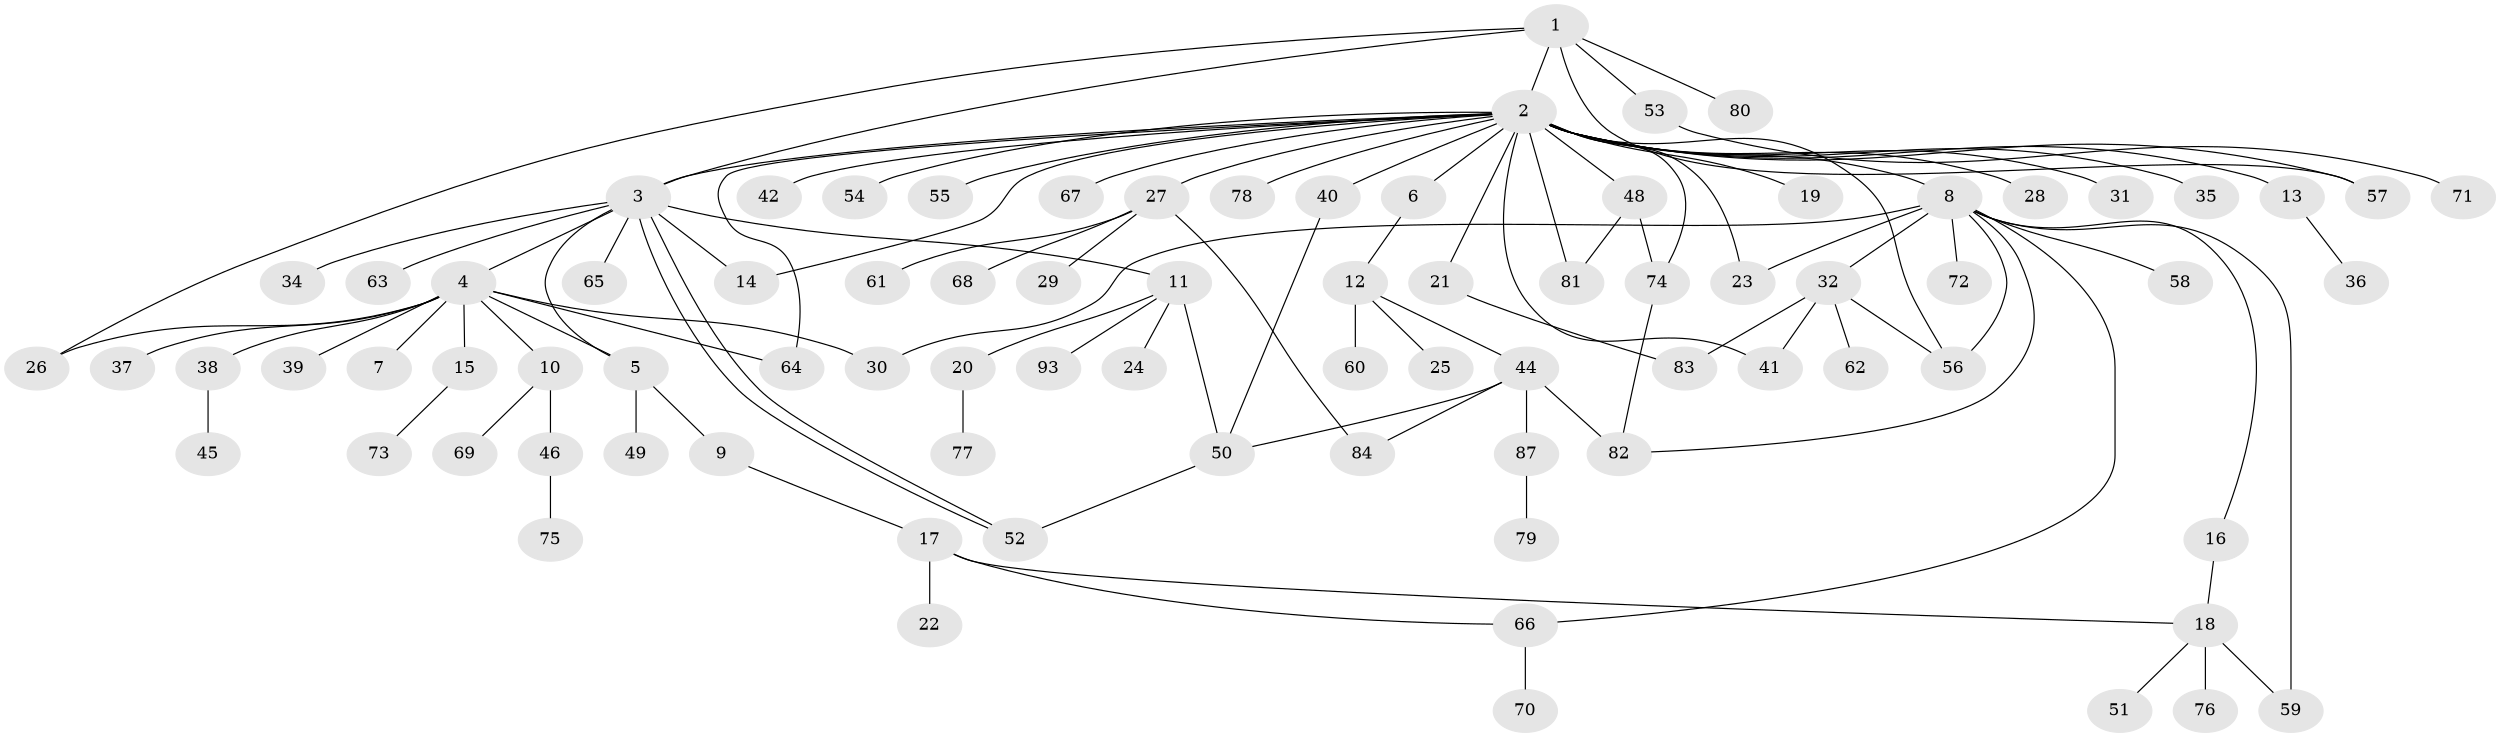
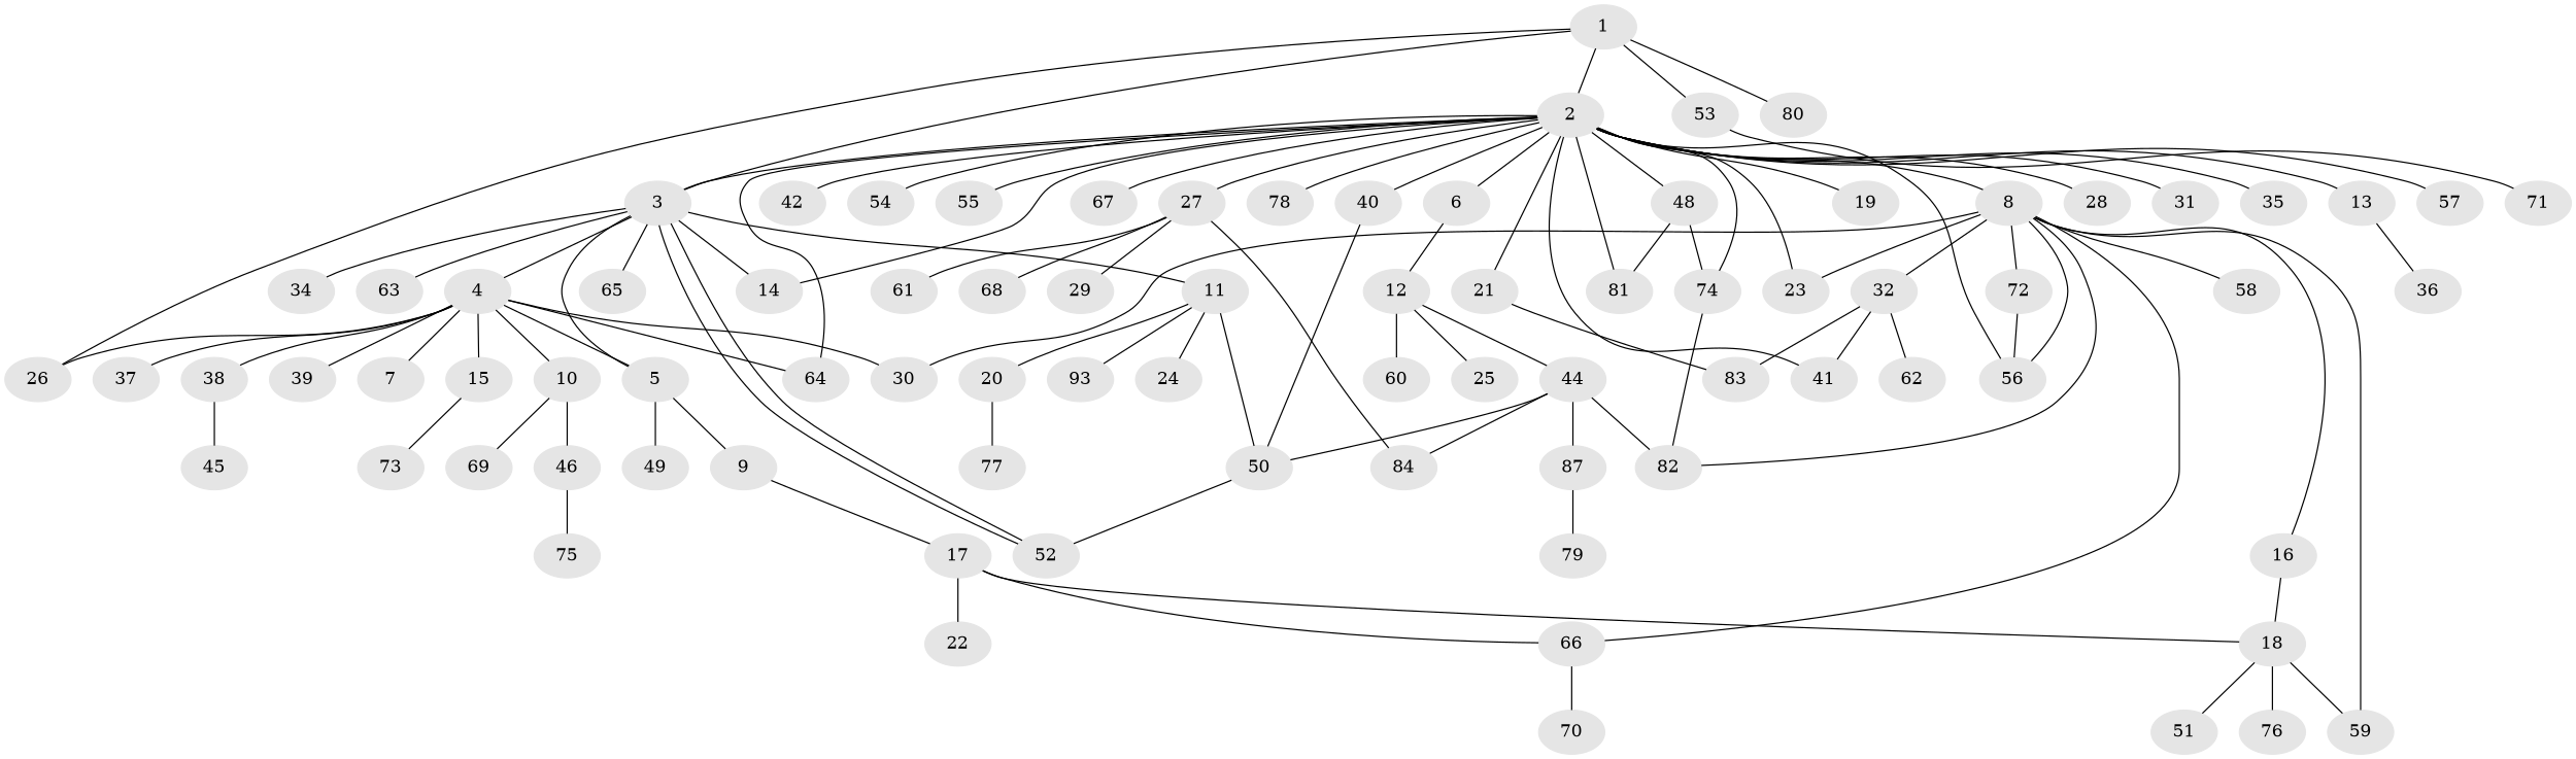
  graph {
    node [color=gray90 style=filled]
    1
    2
    3
    26
    53
    57
    80
    6
    8
    13
    14
    19
    21
    23
    27
    28
    31
    35
    40
    41
    42
    48
    54
    55
    56
    64
    67
    74
    78
    81
    4
    5
    11
    34
    52
    63
    65
    71
    12
    30
    16
    32
    58
    59
    66
    72
    82
    36
    83
    29
    61
    68
    84
    50
    7
    10
    15
    37
    38
    39
    9
    49
    20
    24
    n65 [label=93]
    46
    69
    73
    45
    17
    25
    44
    60
    18
    62
    70
    22
    75
    77
    n80 [label=87]
    51
    76
    79
    1 -- 2
    1 -- 3
    1 -- 26
    1 -- 53
-   1 -- 57
    1 -- 80
    2 -- 3
    2 -- 57
    2 -- 6
    2 -- 8
    2 -- 13
    2 -- 14
    2 -- 19
    2 -- 21
    2 -- 23
    2 -- 27
    2 -- 28
    2 -- 31
    2 -- 35
    2 -- 40
    2 -- 41
    2 -- 42
    2 -- 48
    2 -- 54
    2 -- 55
    2 -- 56
    2 -- 64
    2 -- 67
    2 -- 74
    2 -- 78
    2 -- 81
    3 -- 14
    3 -- 4
    3 -- 5
    3 -- 11
    3 -- 34
    3 -- 52
    3 -- 52
    3 -- 63
    3 -- 65
    53 -- 71
    6 -- 12
    8 -- 23
    8 -- 56
    8 -- 30
    8 -- 16
    8 -- 32
    8 -- 58
    8 -- 59
    8 -- 66
    8 -- 72
    8 -- 82
    13 -- 36
    21 -- 83
    27 -- 29
    27 -- 61
    27 -- 68
    27 -- 84
    40 -- 50
    48 -- 74
    48 -- 81
    74 -- 82
    4 -- 26
    4 -- 64
    4 -- 5
    4 -- 30
    4 -- 7
    4 -- 10
    4 -- 15
    4 -- 37
    4 -- 38
    4 -- 39
    5 -- 9
    5 -- 49
    11 -- 50
    11 -- 20
    11 -- 24
    11 -- n65
    12 -- 25
    12 -- 44
    12 -- 60
    16 -- 18
    32 -- 41
-   32 -- 56
+   72 -- 56
    32 -- 83
    32 -- 62
    66 -- 70
    50 -- 52
    10 -- 46
    10 -- 69
    15 -- 73
    38 -- 45
    9 -- 17
    20 -- 77
    46 -- 75
    17 -- 66
    17 -- 18
    17 -- 22
    44 -- 82
    44 -- 84
    44 -- 50
    44 -- n80
    18 -- 59
    18 -- 51
    18 -- 76
    n80 -- 79
  }
